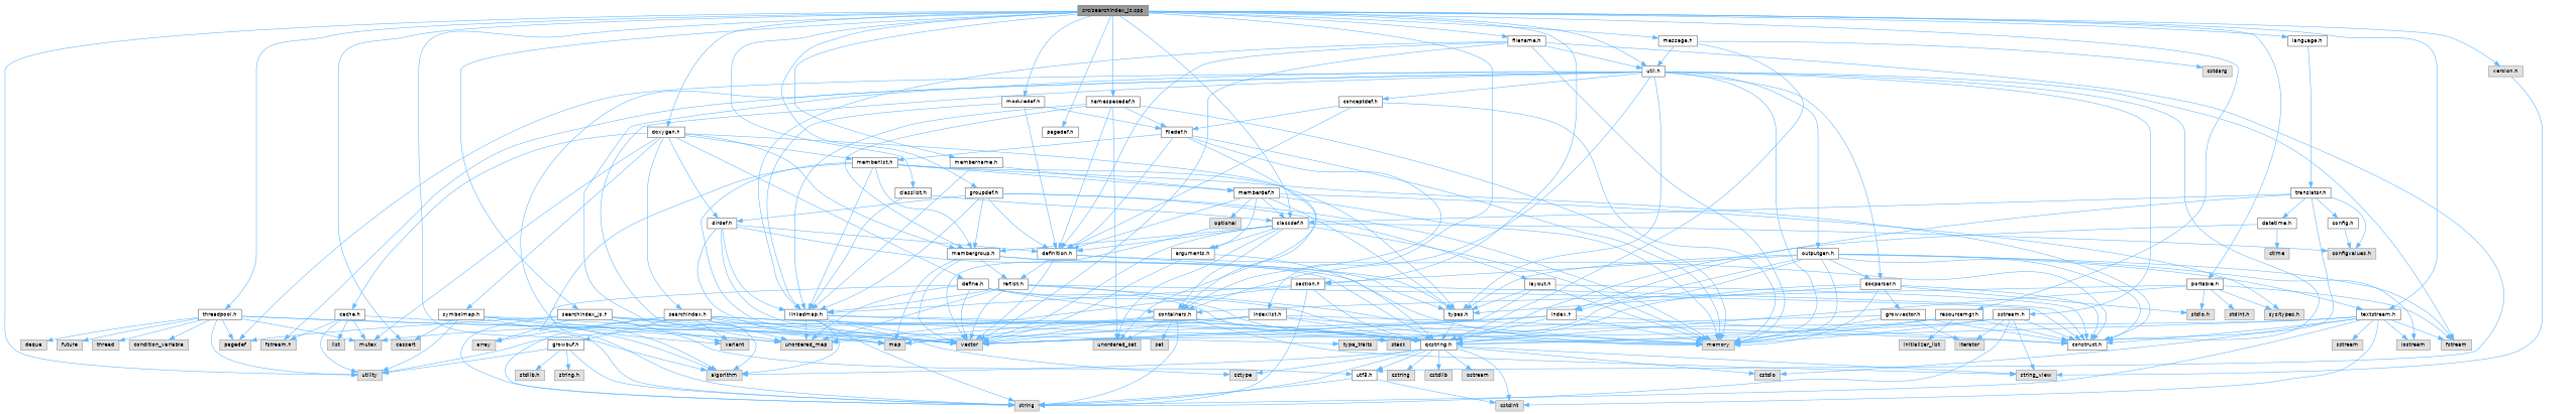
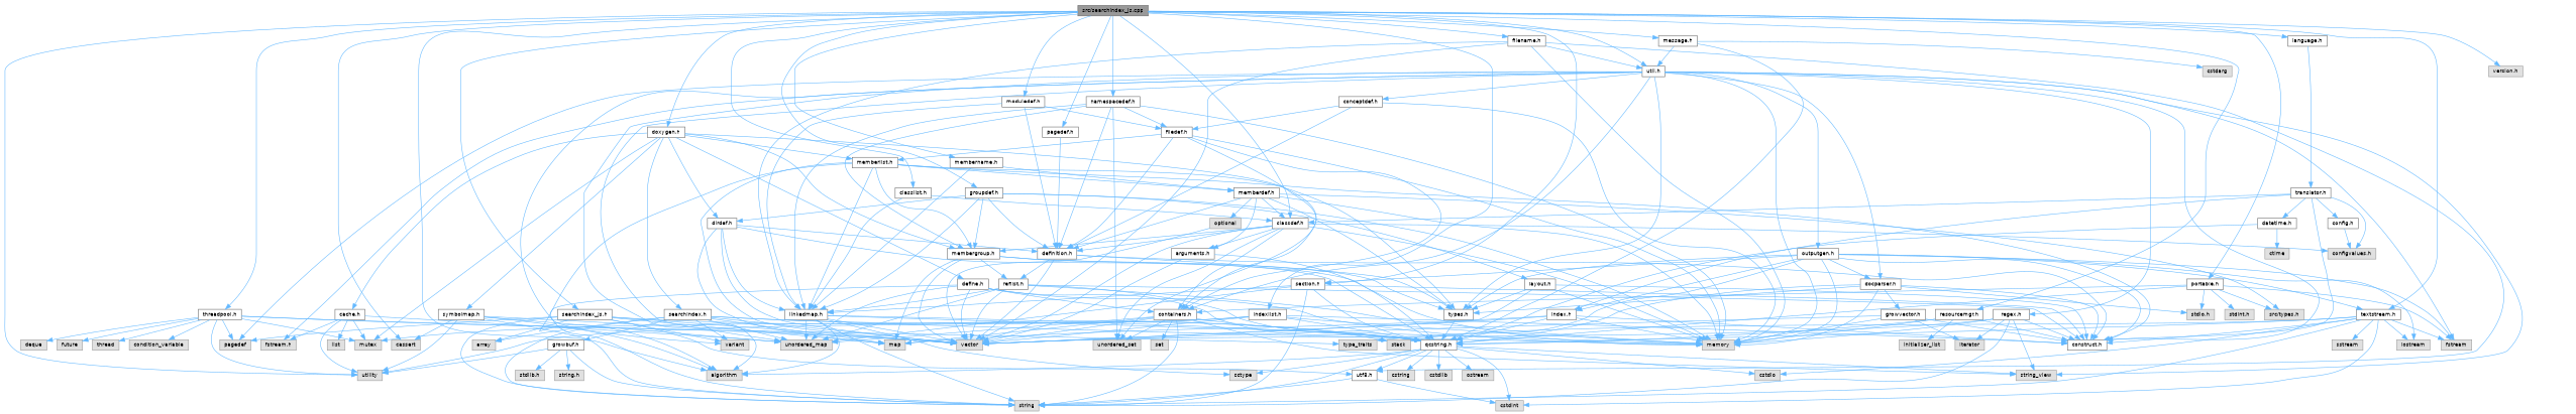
  digraph {
    node [color=grey40 fillcolor=white fontname=Helvetica fontsize=10 shape=box style=filled]
    edge [color=steelblue1 fontname=Helvetica fontsize=10 labelfontname=Helvetica labelfontsize=10 style=solid]
    n1 [color=gray40 fillcolor=grey60 fontcolor=black height=0.2 label="src/searchindex_js.cpp" width=0.4]
    n2 [color=grey60 fillcolor="#E0E0E0" height=0.2 label=utility width=0.4]
    n3 [color=grey60 fillcolor="#E0E0E0" height=0.2 label=algorithm width=0.4]
    n4 [color=grey60 fillcolor="#E0E0E0" height=0.2 label=cassert width=0.4]
    n5 [height=0.2 label="searchindex_js.h" width=0.4]
    n6 [height=0.2 label="doxygen.h" width=0.4]
    n7 [height=0.2 label="classdef.h" width=0.4]
    n8 [height=0.2 label="groupdef.h" width=0.4]
    n9 [height=0.2 label="pagedef.h" width=0.4]
    n10 [height=0.2 label="namespacedef.h" width=0.4]
    n11 [height=0.2 label="classlist.h" width=0.4]
    n12 [height=0.2 label="membername.h" width=0.4]
    n13 [height=0.2 label="filename.h" width=0.4]
    n14 [height=0.2 label="util.h" width=0.4]
    n15 [height=0.2 label="section.h" width=0.4]
    n16 [height=0.2 label="textstream.h" width=0.4]
    n17 [height=0.2 label="language.h" width=0.4]
    n18 [color=grey60 fillcolor="#E0E0E0" height=0.2 label="version.h" width=0.4]
    n19 [height=0.2 label="message.h" width=0.4]
    n20 [height=0.2 label="resourcemgr.h" width=0.4]
    n21 [height=0.2 label="indexlist.h" width=0.4]
    n22 [height=0.2 label="portable.h" width=0.4]
    n23 [height=0.2 label="threadpool.h" width=0.4]
    n24 [height=0.2 label="moduledef.h" width=0.4]
    n25 [color=grey60 fillcolor="#E0E0E0" height=0.2 label=array width=0.4]
    n26 [color=grey60 fillcolor="#E0E0E0" height=0.2 label=vector width=0.4]
    n27 [color=grey60 fillcolor="#E0E0E0" height=0.2 label=map width=0.4]
    n28 [color=grey60 fillcolor="#E0E0E0" height=0.2 label=string width=0.4]
    n29 [color=grey60 fillcolor="#E0E0E0" height=0.2 label=pagedef width=0.4]
    n30 [color=grey60 fillcolor="#E0E0E0" height=0.2 label=variant width=0.4]
    n31 [height=0.2 label="qcstring.h" width=0.4]
    n32 [height=0.2 label="utf8.h" width=0.4]
    n33 [color=grey60 fillcolor="#E0E0E0" height=0.2 label=mutex width=0.4]
    n34 [height=0.2 label="containers.h" width=0.4]
    n35 [height=0.2 label="membergroup.h" width=0.4]
    n36 [height=0.2 label="dirdef.h" width=0.4]
    n37 [height=0.2 label="memberlist.h" width=0.4]
    n38 [height=0.2 label="define.h" width=0.4]
    n39 [height=0.2 label="cache.h" width=0.4]
    n40 [height=0.2 label="symbolmap.h" width=0.4]
    n41 [height=0.2 label="searchindex.h" width=0.4]
    n42 [color=grey60 fillcolor="#E0E0E0" height=0.2 label=unordered_set width=0.4]
    n43 [color=grey60 fillcolor="#E0E0E0" height=0.2 label=memory width=0.4]
    n44 [height=0.2 label="definition.h" width=0.4]
    n45 [height=0.2 label="arguments.h" width=0.4]
    n46 [color=grey60 fillcolor="#E0E0E0" height=0.2 label="configvalues.h" width=0.4]
    n47 [height=0.2 label="linkedmap.h" width=0.4]
    n48 [height=0.2 label="layout.h" width=0.4]
    n49 [height=0.2 label="filedef.h" width=0.4]
    n50 [height=0.2 label="memberdef.h" width=0.4]
    n51 [color=grey60 fillcolor="#E0E0E0" height=0.2 label=string_view width=0.4]
    n52 [color=grey60 fillcolor="#E0E0E0" height=0.2 label=unordered_map width=0.4]
    n53 [height=0.2 label="types.h" width=0.4]
    n54 [height=0.2 label="construct.h" width=0.4]
    n55 [color=grey60 fillcolor="#E0E0E0" height=0.2 label="fstream.h" width=0.4]
    n56 [color=grey60 fillcolor="#E0E0E0" height=0.2 label=fstream width=0.4]
    n57 [height=0.2 label="docparser.h" width=0.4]
    n58 [height=0.2 label="outputgen.h" width=0.4]
-   n59 [height=0.2 label="sstream.h" width=0.4]
+   n59 [height=0.2 label="regex.h" width=0.4]
    n60 [height=0.2 label="conceptdef.h" width=0.4]
    n61 [color=grey60 fillcolor="#E0E0E0" height=0.2 label=cstdio width=0.4]
    n62 [color=grey60 fillcolor="#E0E0E0" height=0.2 label=cstdint width=0.4]
    n63 [color=grey60 fillcolor="#E0E0E0" height=0.2 label=iostream width=0.4]
    n64 [color=grey60 fillcolor="#E0E0E0" height=0.2 label=sstream width=0.4]
    n65 [color=grey60 fillcolor="#E0E0E0" height=0.2 label=type_traits width=0.4]
    n66 [height=0.2 label="translator.h" width=0.4]
    n67 [color=grey60 fillcolor="#E0E0E0" height=0.2 label=cstdarg width=0.4]
    n68 [color=grey60 fillcolor="#E0E0E0" height=0.2 label=initializer_list width=0.4]
-   n69 [color=grey60 fillcolor="#E0E0E0" height=0.2 label="sys/types.h" width=0.4]
+   n69 [color=grey60 fillcolor="#E0E0E0" height=0.2 label="src/types.h" width=0.4]
    n70 [color=grey60 fillcolor="#E0E0E0" height=0.2 label="stdio.h" width=0.4]
    n71 [color=grey60 fillcolor="#E0E0E0" height=0.2 label="stdint.h" width=0.4]
    n72 [color=grey60 fillcolor="#E0E0E0" height=0.2 label=condition_variable width=0.4]
    n73 [color=grey60 fillcolor="#E0E0E0" height=0.2 label=deque width=0.4]
    n74 [color=grey60 fillcolor="#E0E0E0" height=0.2 label=future width=0.4]
    n75 [color=grey60 fillcolor="#E0E0E0" height=0.2 label=thread width=0.4]
    n76 [color=grey60 fillcolor="#E0E0E0" height=0.2 label=cctype width=0.4]
    n77 [color=grey60 fillcolor="#E0E0E0" height=0.2 label=cstring width=0.4]
    n78 [color=grey60 fillcolor="#E0E0E0" height=0.2 label=cstdlib width=0.4]
    n79 [color=grey60 fillcolor="#E0E0E0" height=0.2 label=ostream width=0.4]
    n80 [color=grey60 fillcolor="#E0E0E0" height=0.2 label=set width=0.4]
    n81 [color=grey60 fillcolor="#E0E0E0" height=0.2 label=stack width=0.4]
    n82 [height=0.2 label="reflist.h" width=0.4]
    n83 [color=grey60 fillcolor="#E0E0E0" height=0.2 label=list width=0.4]
    n84 [height=0.2 label="growbuf.h" width=0.4]
    n85 [color=grey60 fillcolor="#E0E0E0" height=0.2 label=optional width=0.4]
    n86 [color=grey60 fillcolor="#E0E0E0" height=0.2 label="stdlib.h" width=0.4]
    n87 [color=grey60 fillcolor="#E0E0E0" height=0.2 label="string.h" width=0.4]
    n88 [height=0.2 label="growvector.h" width=0.4]
    n89 [height=0.2 label="index.h" width=0.4]
    n90 [color=grey60 fillcolor="#E0E0E0" height=0.2 label=iterator width=0.4]
    n91 [height=0.2 label="config.h" width=0.4]
    n92 [height=0.2 label="datetime.h" width=0.4]
    n93 [color=grey60 fillcolor="#E0E0E0" height=0.2 label=ctime width=0.4]
    n1 -> n2
    n1 -> n3
    n1 -> n4
    n1 -> n5
    n1 -> n6
    n1 -> n7
    n1 -> n8
    n1 -> n9
    n1 -> n10
    n1 -> n11
    n1 -> n12
    n1 -> n13
    n1 -> n14
    n1 -> n15
    n1 -> n16
    n1 -> n17
    n1 -> n18
    n1 -> n19
    n1 -> n20
    n1 -> n21
    n1 -> n22
    n1 -> n23
    n1 -> n24
    n5 -> n25
    n5 -> n26
    n5 -> n27
    n5 -> n28
    n5 -> n29
    n5 -> n30
    n5 -> n31
    n5 -> n32
    n6 -> n33
    n6 -> n34
    n6 -> n35
    n6 -> n36
    n6 -> n37
    n6 -> n38
    n6 -> n39
    n6 -> n40
    n6 -> n41
    n7 -> n26
    n7 -> n34
    n7 -> n35
    n7 -> n42
    n7 -> n43
    n7 -> n44
    n7 -> n45
    n7 -> n46
    n8 -> n35
    n8 -> n36
    n8 -> n43
    n8 -> n44
    n8 -> n47
    n8 -> n48
-   n13 -> n44
+   n9 -> n44
    n10 -> n35
    n10 -> n42
    n10 -> n43
    n10 -> n44
    n10 -> n47
    n10 -> n49
    n11 -> n7
    n11 -> n47
    n12 -> n47
    n12 -> n50
    n13 -> n14
    n13 -> n26
    n13 -> n32
    n13 -> n43
    n13 -> n47
    n14 -> n3
    n14 -> n29
    n14 -> n30
    n14 -> n34
    n14 -> n43
-   n18 -> n51
+   n14 -> n51
    n14 -> n52
    n14 -> n53
    n14 -> n54
    n14 -> n55
    n14 -> n56
    n14 -> n57
    n14 -> n58
    n14 -> n59
    n14 -> n60
    n15 -> n28
    n15 -> n31
    n15 -> n47
    n15 -> n52
    n15 -> n54
    n16 -> n28
    n16 -> n31
    n16 -> n54
    n16 -> n56
    n16 -> n61
    n16 -> n62
    n16 -> n63
    n16 -> n64
    n16 -> n65
    n17 -> n66
    n19 -> n14
    n19 -> n31
    n19 -> n67
    n20 -> n31
    n20 -> n43
    n20 -> n54
    n20 -> n68
    n21 -> n2
    n21 -> n26
    n21 -> n31
    n21 -> n33
    n21 -> n43
    n21 -> n54
    n22 -> n31
    n22 -> n34
    n22 -> n56
    n22 -> n69
    n22 -> n70
    n22 -> n71
    n23 -> n2
    n23 -> n26
    n23 -> n29
    n23 -> n33
    n23 -> n65
    n23 -> n72
    n23 -> n73
    n23 -> n74
    n23 -> n75
    n24 -> n44
    n24 -> n47
    n24 -> n49
    n31 -> n3
    n31 -> n28
    n31 -> n32
    n31 -> n51
    n31 -> n61
    n31 -> n62
    n31 -> n76
    n31 -> n77
    n31 -> n78
    n31 -> n79
    n32 -> n28
    n32 -> n62
    n34 -> n26
    n34 -> n27
    n34 -> n28
    n34 -> n42
    n34 -> n51
    n34 -> n52
    n34 -> n80
    n34 -> n81
    n35 -> n26
    n35 -> n27
    n35 -> n43
    n35 -> n53
    n35 -> n82
    n36 -> n26
    n36 -> n27
    n36 -> n31
    n36 -> n44
    n36 -> n47
    n37 -> n3
    n37 -> n26
    n37 -> n35
    n37 -> n47
    n37 -> n50
    n37 -> n53
    n37 -> n54
    n38 -> n26
    n38 -> n28
    n38 -> n31
    n38 -> n34
    n38 -> n43
    n38 -> n52
    n39 -> n2
    n39 -> n33
    n39 -> n52
    n39 -> n55
    n39 -> n83
    n40 -> n2
    n40 -> n3
    n40 -> n4
    n40 -> n26
    n40 -> n28
    n40 -> n52
    n41 -> n25
    n41 -> n26
    n41 -> n27
    n41 -> n28
    n41 -> n30
    n41 -> n31
    n41 -> n43
    n41 -> n52
    n41 -> n84
    n44 -> n26
    n44 -> n53
    n44 -> n54
    n44 -> n82
    n45 -> n26
    n45 -> n31
    n47 -> n3
    n47 -> n26
    n47 -> n28
    n47 -> n31
    n47 -> n43
    n47 -> n52
    n47 -> n76
    n48 -> n26
    n48 -> n43
    n48 -> n53
    n48 -> n54
    n49 -> n34
    n49 -> n37
    n49 -> n42
    n49 -> n43
    n49 -> n44
    n50 -> n7
    n50 -> n43
    n50 -> n44
    n50 -> n45
    n50 -> n53
    n50 -> n69
    n50 -> n85
    n53 -> n31
    n57 -> n31
    n57 -> n43
    n57 -> n53
    n57 -> n54
    n57 -> n70
    n57 -> n88
    n58 -> n15
    n58 -> n16
    n58 -> n43
    n58 -> n53
    n58 -> n54
    n58 -> n56
    n58 -> n57
    n58 -> n63
    n58 -> n81
    n58 -> n89
    n59 -> n26
    n59 -> n28
    n59 -> n43
    n59 -> n51
    n59 -> n54
    n59 -> n90
    n60 -> n43
    n60 -> n44
    n60 -> n49
    n66 -> n7
    n66 -> n46
    n66 -> n54
    n66 -> n89
    n66 -> n91
    n66 -> n92
    n82 -> n26
    n82 -> n31
    n82 -> n43
    n82 -> n47
    n82 -> n52
    n82 -> n54
    n84 -> n2
    n84 -> n28
    n84 -> n86
    n84 -> n87
    n85 -> n26
    n88 -> n26
    n88 -> n43
    n88 -> n54
    n88 -> n90
    n89 -> n26
    n89 -> n27
    n89 -> n31
    n89 -> n43
    n89 -> n54
    n91 -> n46
    n92 -> n31
    n92 -> n93
  }
